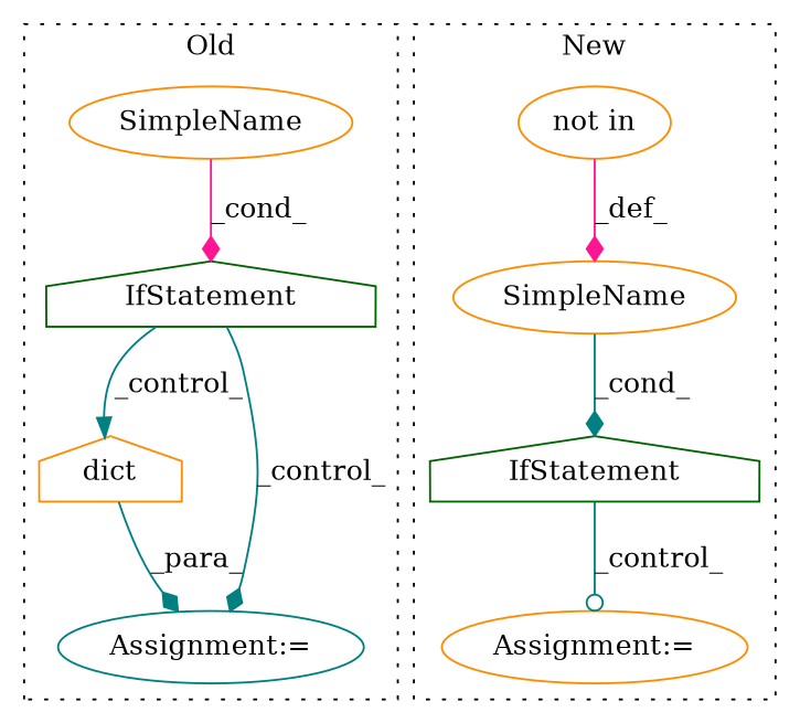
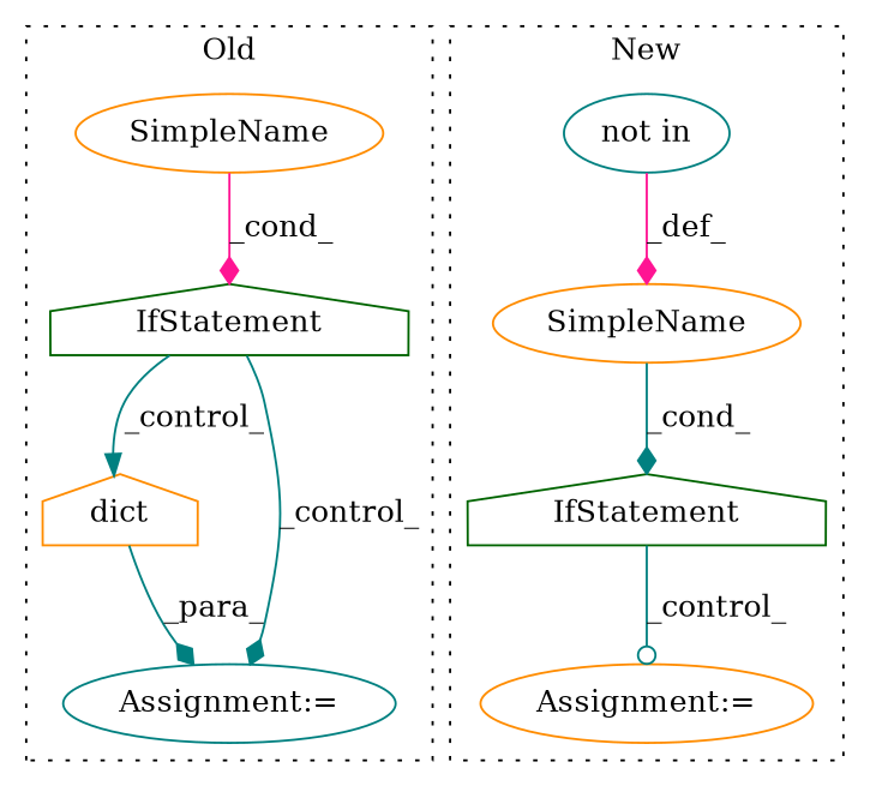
  digraph {
    node [a=7 shape=ellipse color=darkorange]
    edge [color=teal arrowhead=diamond]
    n1 [a=32 l=6 label=dict s=833 shape=house]
    n2 [l=1 label="Assignment:=" s=832 color=teal]
    n3 [a=25 l="4,2" label=IfStatement s="783,816" shape=house color=darkgreen]
    n4 [a=42 label=SimpleName]
-   n5 [a=108 l=17 label="not in" s=932]
+   n5 [a=108 l=17 label="not in" s=932 color=teal]
    n6 [l=1 label="Assignment:=" s=974]
    n7 [a=25 l="12,2" label=IfStatement s="920,949" shape=house color=darkgreen]
    n8 [a=42 label=SimpleName]
    subgraph cluster_1 {
      label=Old
      style=dotted
      n1
      n2
      n3
      n4
    }
    subgraph cluster_2 {
      label=New
      style=dotted
      n5
      n6
      n7
      n8
    }
    n1 -> n2 [label=_para_]
    n3 -> n1 [label=_control_ arrowhead=normal]
    n3 -> n2 [label=_control_]
    n4 -> n3 [label=_cond_ color=deeppink]
    n5 -> n8 [label=_def_ color=deeppink]
    n7 -> n6 [label=_control_ arrowhead=odot]
    n8 -> n7 [label=_cond_]
  }
